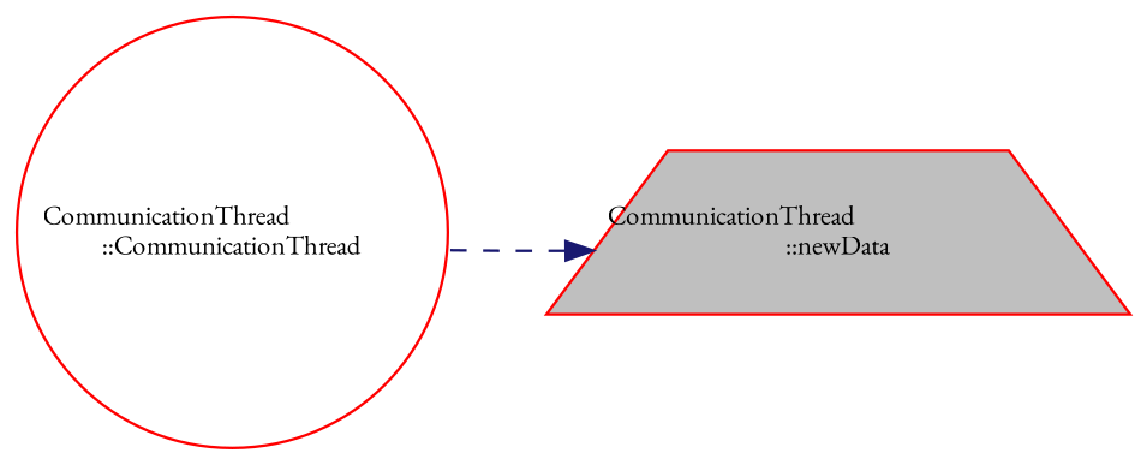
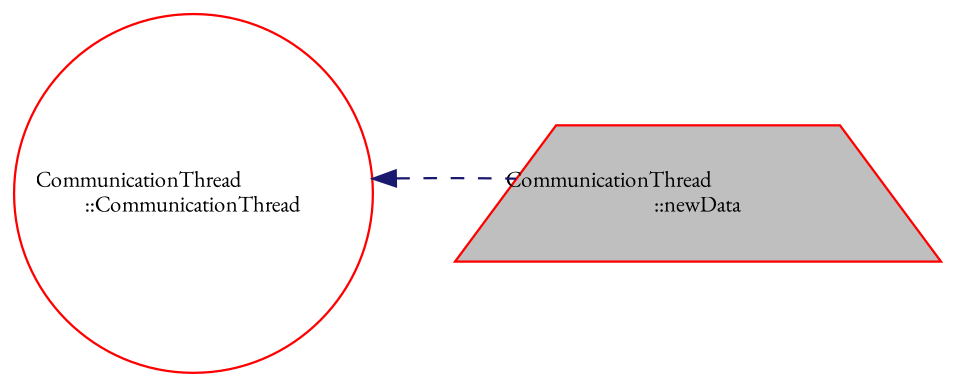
  digraph {
    rankdir=RL
    fontname="EB Garamond"
    node [color=red fontname="EB Garamond" fontsize=10 style=filled]
    n1 [fillcolor=grey75 fontcolor=black height=0.2 label="CommunicationThread\l::newData" shape=trapezium width=0.4]
    n2 [fillcolor=white height=0.2 label="CommunicationThread\l::CommunicationThread" shape=circle width=0.4]
-   n1 -> n2 [color=midnightblue dir=back fontname="EB Garamond" fontsize=10 labelfontname=Helvetica labelfontsize=10 style=dashed]
+   n2 -> n1 [color=midnightblue dir=back fontname="EB Garamond" fontsize=10 labelfontname=Helvetica labelfontsize=10 style=dashed]
  }
